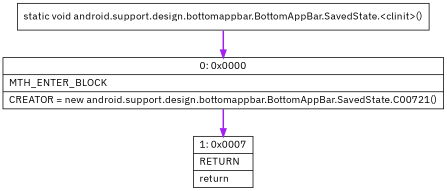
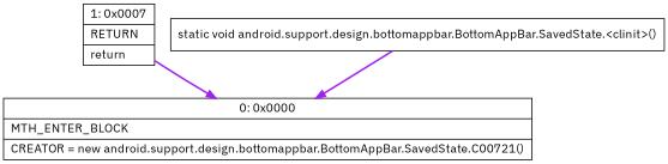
  digraph {
    fontname="IBM Plex Sans"
    node [shape=record fontname="IBM Plex Sans"]
    edge [color=purple style=bold fontname="IBM Plex Sans"]
    n1 [label="{0\:\ 0x0000|MTH_ENTER_BLOCK\l|CREATOR = new android.support.design.bottomappbar.BottomAppBar.SavedState.C00721()\l}"]
    n2 [label="{1\:\ 0x0007|RETURN\l|return\l}"]
    n3 [label="{static void android.support.design.bottomappbar.BottomAppBar.SavedState.\<clinit\>() }"]
-   n1 -> n2
+   n2 -> n1
    n3 -> n1
  }
